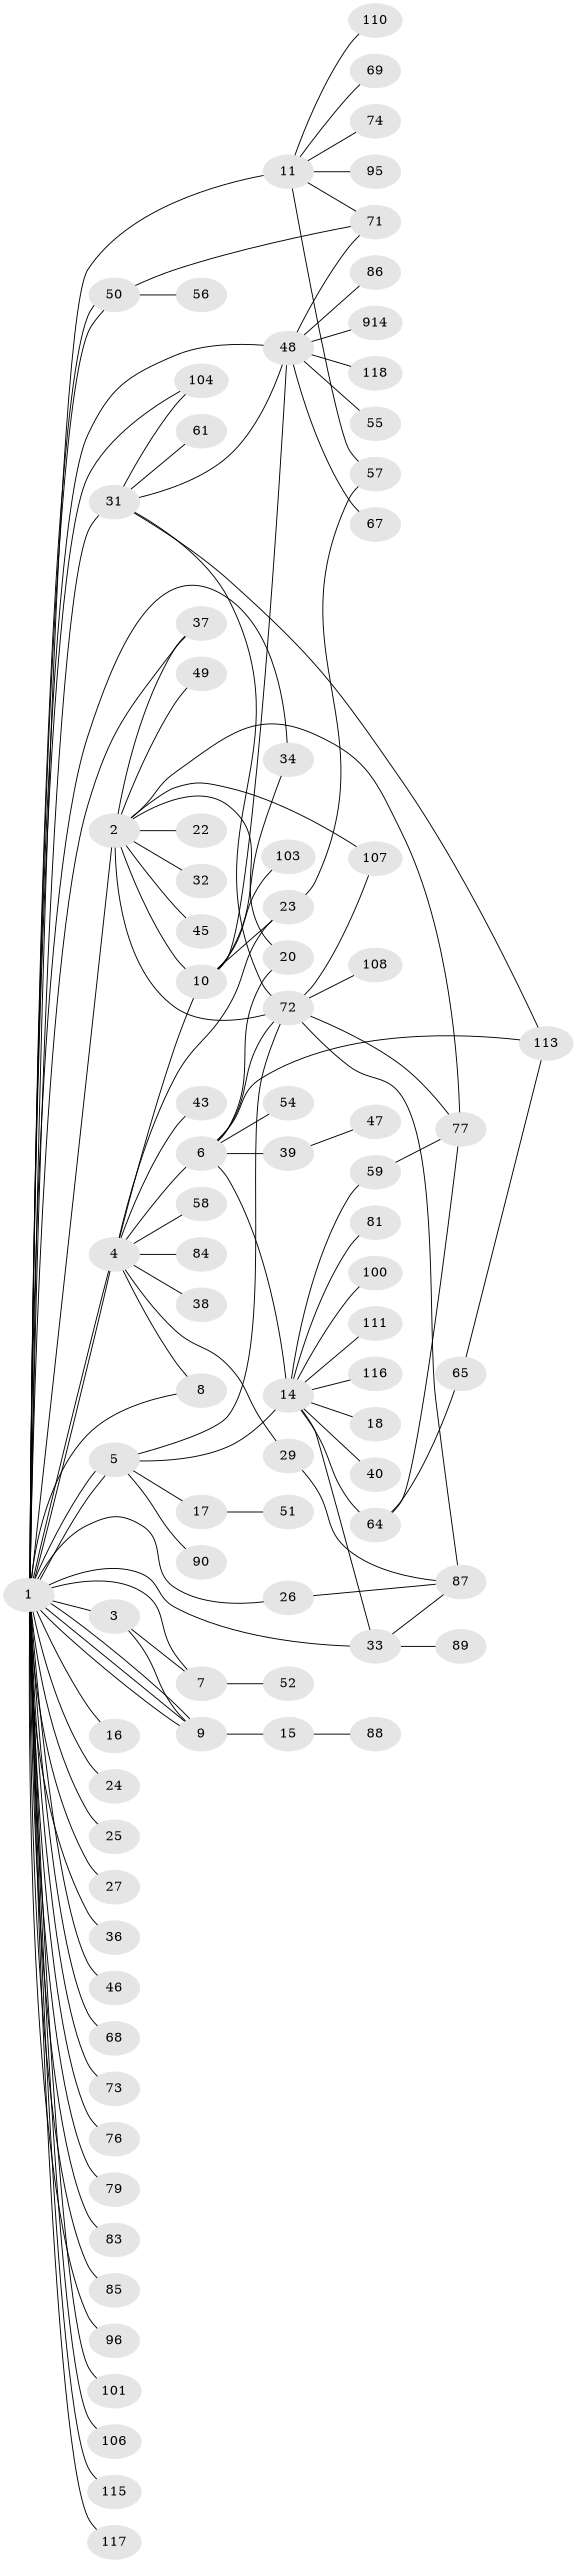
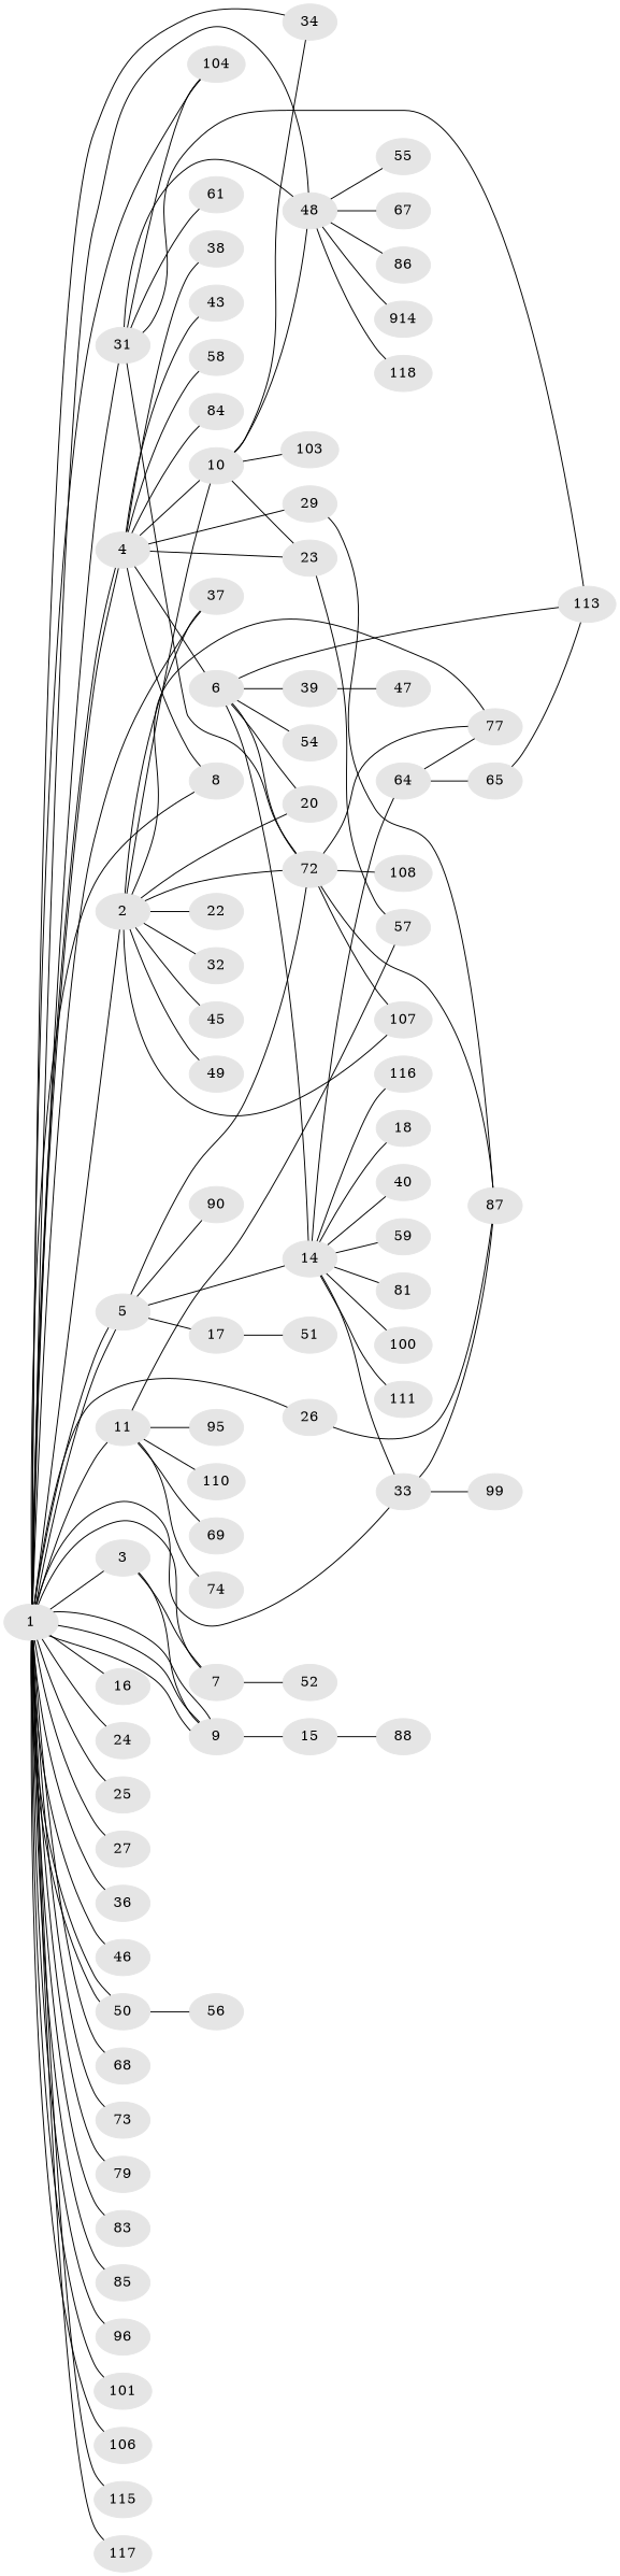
  graph {
    rankdir=LR
    node [color=gray90 style=filled]
    1 [super="+21"]
    2 [super="+12"]
    3 [super="+13"]
    4 [super="+75"]
    5 [super="+60"]
    7 [super="+102"]
    8 [super="+19"]
    9 [super="+70"]
    11 [super="+35"]
    16
    24
    25
    26
    27 [super="+46"]
    31 [super="+44"]
    33 [super="+94"]
    34
    36 [super="+66"]
    37 [super="+109"]
    n20 [label=46]
    48 [super="+105"]
    50 [super="+93"]
    68
    73
-   76
    79
    83
    85
    96
    101
    104
    106
    115
    117
    10 [super="+53"]
    20 [super="+63"]
    22
    32
    45
    49 [super="+80"]
    72 [super="+82"]
    77 [super="+99"]
    107
    6 [super="+28"]
    23
    29
    38
    43
    58
    84
    14 [super="+62"]
    17 [super="+42"]
    90
    52
    15
    57
    69
-   71
    74
    95
    110
    87 [super="+92"]
    113
    61
-   89
+   89 [label=99]
    55
    67
    86
    n69 [label=914]
    118
    56
    103
    108
    39 [super="+98"]
    54
    18
    40 [super="+97"]
    59 [super="+119"]
    64 [super="+78"]
    81
    100
    111
    116
    51
    47
    88
    65 [super="+91"]
    1 -- 2
    1 -- 3
    1 -- 4 [weight=2]
    1 -- 4
    1 -- 5
    1 -- 5
    1 -- 7
    1 -- 8
    1 -- 9
    1 -- 9
    1 -- 9
    1 -- 11
    1 -- 16
    1 -- 24
    1 -- 25
    1 -- 26
    1 -- 27
    1 -- 31 [weight=3]
    1 -- 33
    1 -- 34
    1 -- 36
    1 -- 37
    1 -- n20
    1 -- 48 [weight=2]
    1 -- 50
    1 -- 50
    1 -- 68
    1 -- 73
-   1 -- 76
    1 -- 79
    1 -- 83
    1 -- 85
    1 -- 96
    1 -- 101
    1 -- 104
    1 -- 106
    1 -- 115
    1 -- 117
    2 -- 37
    2 -- 10
    2 -- 20
    2 -- 22
    2 -- 32
    2 -- 45
    2 -- 49
    2 -- 72
    2 -- 77
    2 -- 107
    3 -- 7
    3 -- 9
    4 -- 8
    4 -- 10
    4 -- 6 [weight=2]
    4 -- 23
    4 -- 29
    4 -- 38
    4 -- 43
    4 -- 58
    4 -- 84
    5 -- 72
    5 -- 14
    5 -- 17
    5 -- 90
    7 -- 52
    9 -- 15
    11 -- 57
    11 -- 69
-   11 -- 71
    11 -- 74
    11 -- 95
    11 -- 110
    26 -- 87
    31 -- 48
    31 -- 104
    31 -- 72
    31 -- 113
    31 -- 61
    33 -- 87
    33 -- 89
-   48 -- 71
    48 -- 55
    48 -- 67
    48 -- 86
    48 -- n69
    48 -- 118
-   50 -- 71
    50 -- 56
    10 -- 34
    10 -- 48
    10 -- 23
    10 -- 103
    72 -- 77
    72 -- 107
    72 -- 87
    72 -- 108
    6 -- 20
    6 -- 72
    6 -- 14
    6 -- 113
    6 -- 39
    6 -- 54
    23 -- 57
    29 -- 87
    14 -- 33 [weight=2]
    14 -- 18
    14 -- 40
    14 -- 59
    14 -- 64
    14 -- 81
    14 -- 100
    14 -- 111
    14 -- 116
    17 -- 51
    15 -- 88
    39 -- 47
-   59 -- 77
    64 -- 77
    64 -- 65
    65 -- 113
  }
